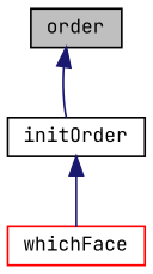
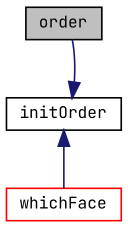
  digraph {
    fontname="JetBrains Mono"
    rankdir=TB
    node [color=black fontname="JetBrains Mono" fontsize=10 shape=record]
    edge [color=midnightblue dir=back fontname="JetBrains Mono" fontsize=10 labelfontname=Helvetica labelfontsize=10 style=solid]
    n1 [fillcolor=grey75 fontcolor=black height=0.2 label=order style=filled width=0.4]
    n2 [height=0.2 label=initOrder width=0.4]
    n3 [color=red height=0.2 label=whichFace width=0.4]
-   n1 -> n2
+   n2 -> n1
    n2 -> n3
  }
